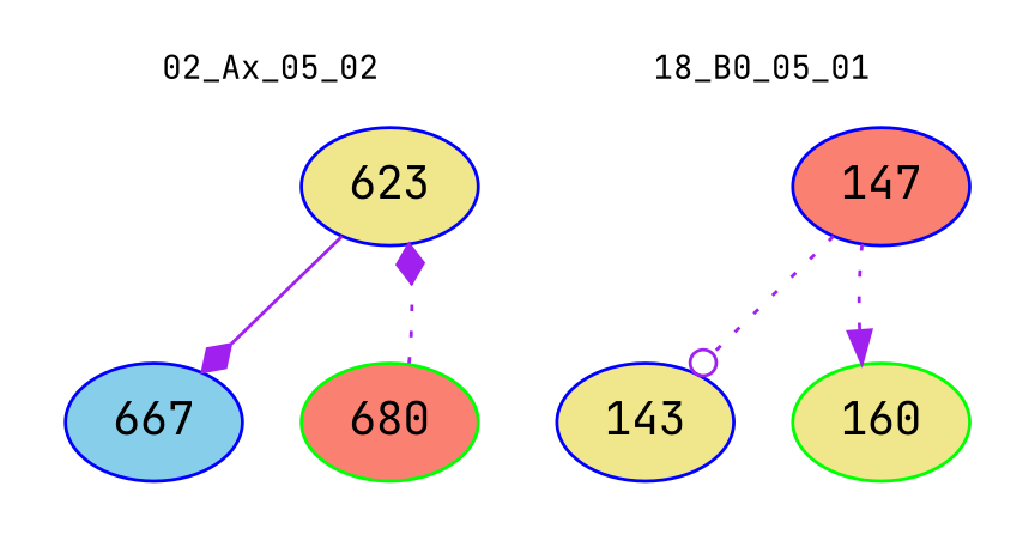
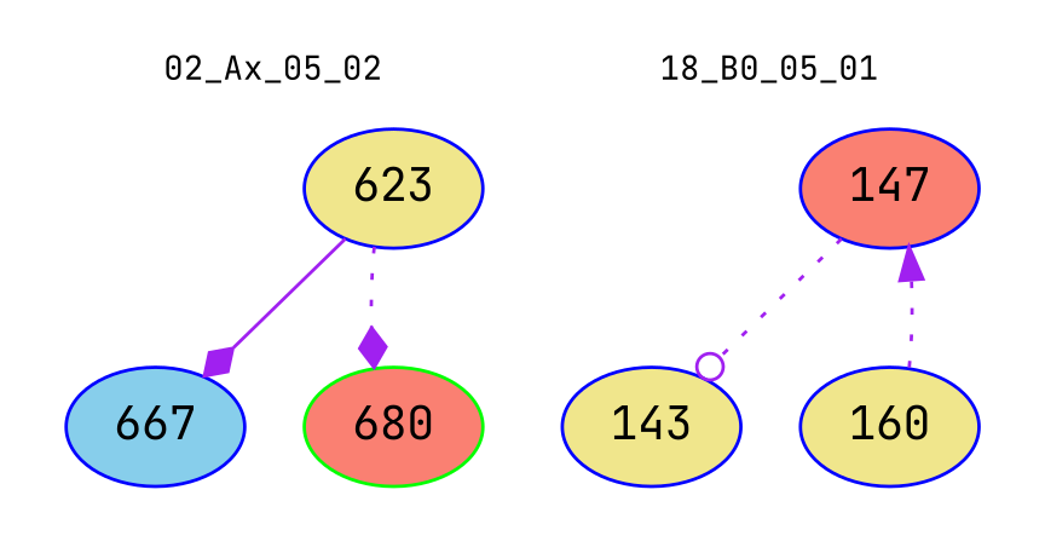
  digraph {
    fontname="JetBrains Mono"
    node [color=blue fillcolor=khaki fontname="JetBrains Mono" style=filled]
    edge [arrowhead=diamond color=purple fontname="JetBrains Mono" style=dotted]
    n1 [label=623]
    n2 [fillcolor=skyblue label=667]
    n3 [color=green fillcolor=salmon label=680]
    n4 [fillcolor=salmon label=147]
    n5 [label=143]
-   n6 [color=green label=160]
+   n6 [label=160]
    subgraph cluster_1 {
      color=white
      fontsize=10
      label="02_Ax_05_02"
      n1
      n2
      n3
    }
    subgraph cluster_2 {
      color=white
      fontsize=10
      label="18_B0_05_01"
      n4
      n5
      n6
    }
    n1 -> n2 [style=solid]
-   n3 -> n1
+   n1 -> n3
    n4 -> n5 [arrowhead=odot]
-   n4 -> n6 [arrowhead=normal]
+   n6 -> n4 [arrowhead=normal]
  }
